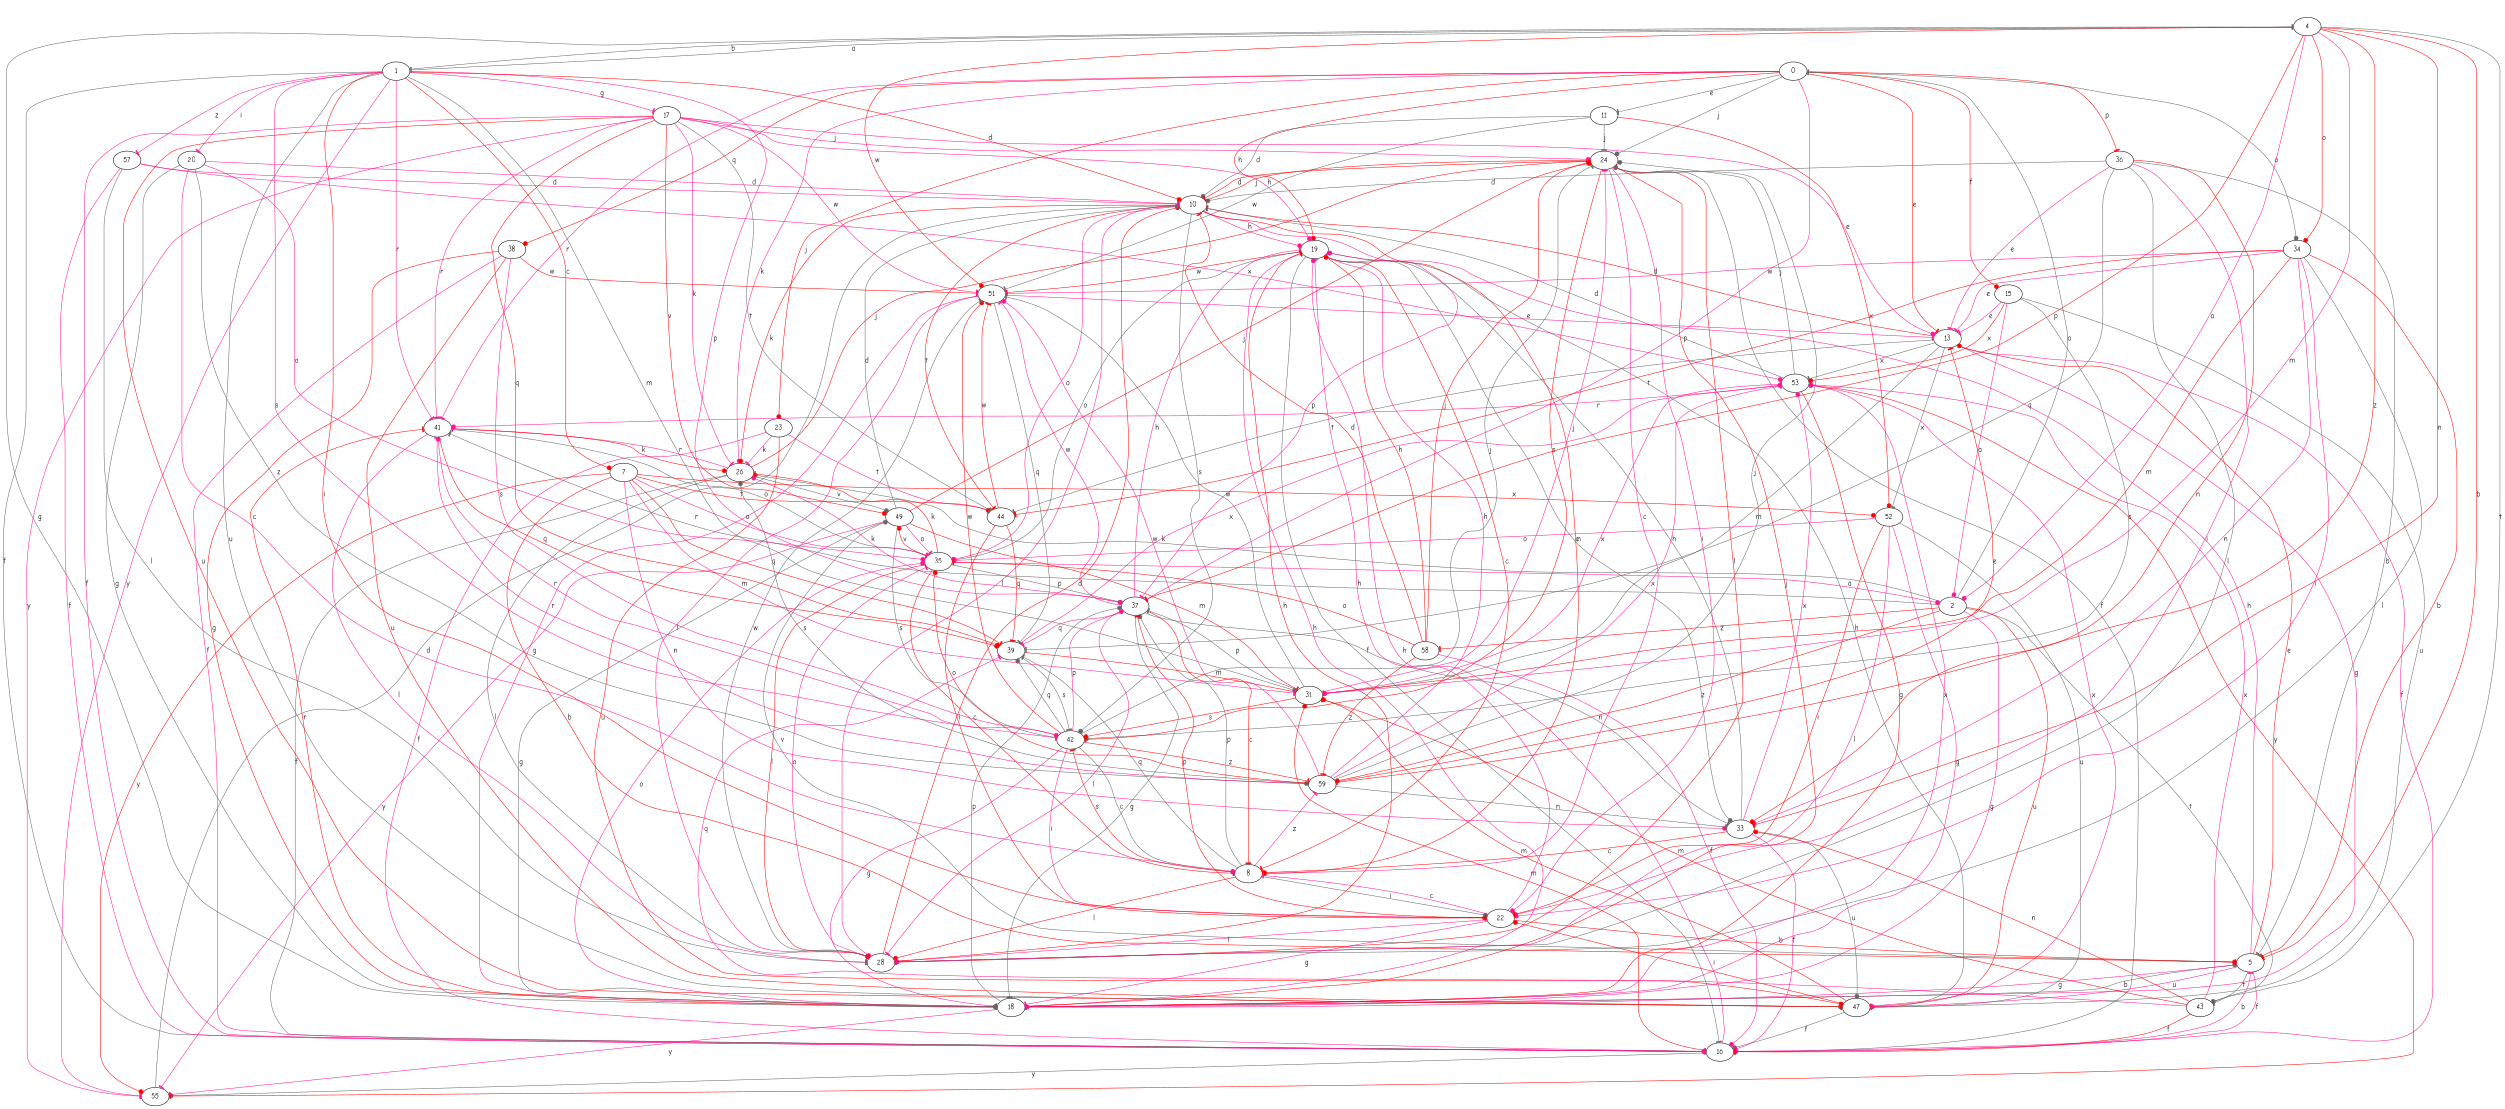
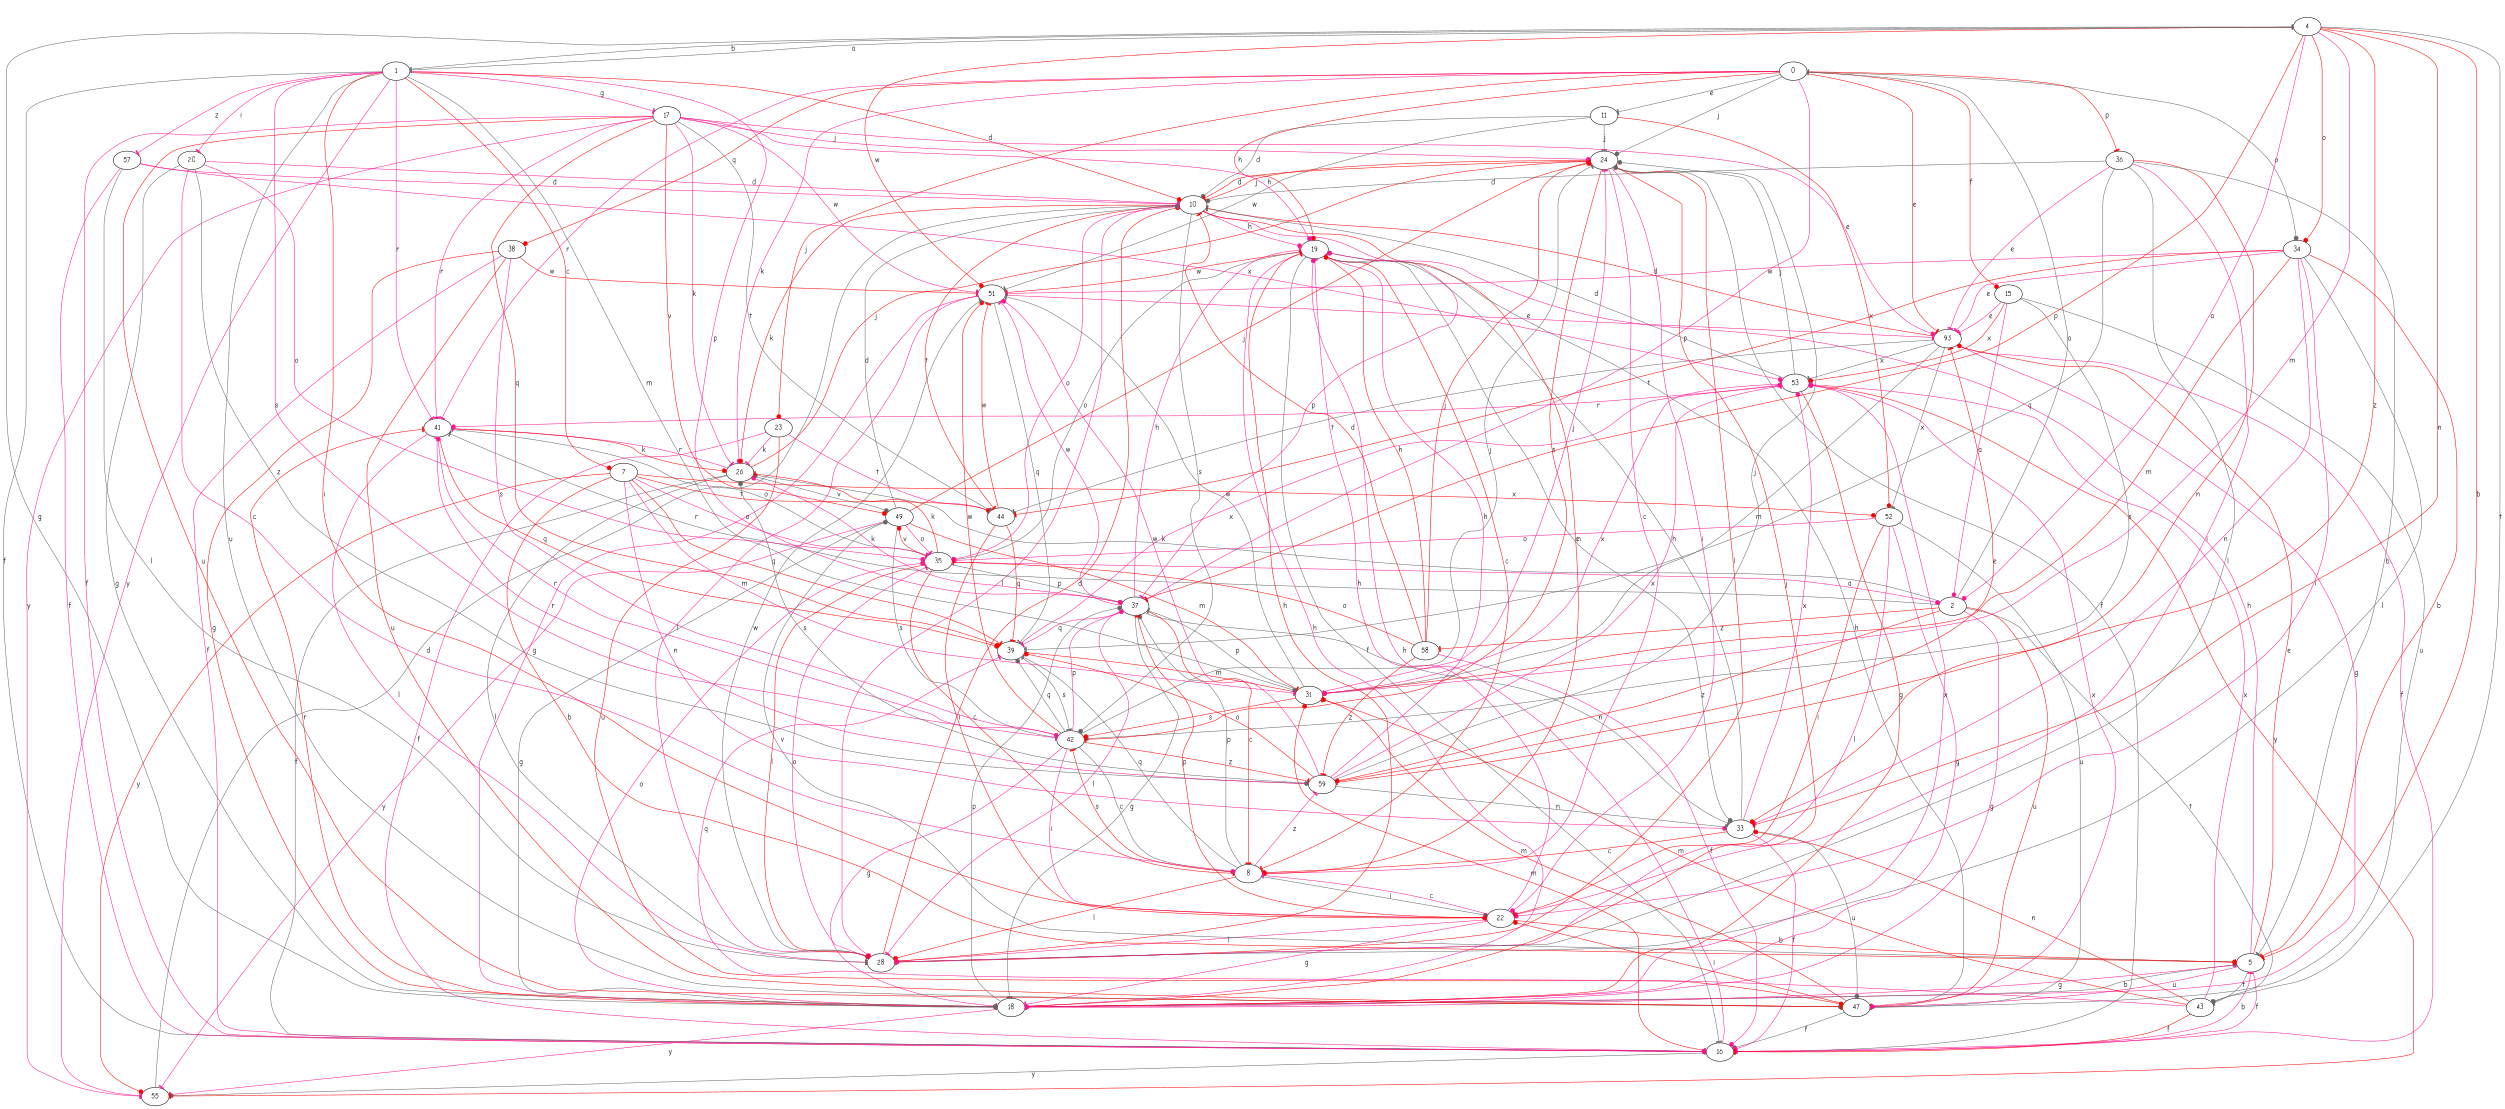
  strict digraph {
    fontname="Comic Neue"
    node [fontname="Comic Neue"]
    edge [arrowhead=tee color=deeppink fontname="Comic Neue"]
    0
    11
-   13
+   13 [label=93]
    15
    19
    23
    24
    26
    34
    36
    37
    38
    41
    10
    51
    52
    16
    31
    18
    44
    53
    42
    47
    2
    33
    35
    8
    22
    28
    49
    5
    39
    1
    4
    7
    17
    20
    55
    57
    43
    59
    58
    0 -> 11 [color=gray40 label=e]
    0 -> 13 [color=red label=e]
    0 -> 15 [arrowhead=dot color=red label=f]
    0 -> 19 [arrowhead=dot color=red label=h]
    0 -> 23 [arrowhead=dot color=red label=j]
    0 -> 24 [arrowhead=dot color=gray40 label=j]
    0 -> 26 [arrowhead=dot label=k]
    0 -> 34 [arrowhead=dot color=gray40 label=o]
    0 -> 36 [color=red label=p]
    0 -> 37 [label=p]
    0 -> 38 [arrowhead=dot color=red label=q]
    0 -> 41 [label=r]
    11 -> 24 [color=gray40 label=j]
    11 -> 10 [arrowhead=dot color=gray40 label=d]
    11 -> 51 [color=gray40 label=w]
    11 -> 52 [arrowhead=dot color=red label=x]
    13 -> 10 [color=red label=d]
    13 -> 52 [color=gray40 label=x]
    13 -> 16 [arrowhead=dot label=f]
    13 -> 31 [arrowhead=dot color=gray40 label=m]
    13 -> 18 [label=g]
    13 -> 44 [color=gray40 label=t]
    13 -> 53 [color=gray40 label=x]
    15 -> 13 [label=e]
    15 -> 53 [arrowhead=dot color=red label=x]
    15 -> 42 [arrowhead=dot color=gray40 label=s]
    15 -> 47 [arrowhead=dot color=gray40 label=u]
    15 -> 2 [arrowhead=dot label=a]
    19 -> 51 [color=red label=w]
    19 -> 16 [color=gray40 label=f]
    19 -> 33 [arrowhead=dot color=gray40 label=n]
    19 -> 35 [color=gray40 label=o]
    19 -> 8 [color=red label=c]
    23 -> 26 [label=k]
    23 -> 16 [label=f]
    23 -> 44 [label=t]
    23 -> 47 [arrowhead=dot color=red label=u]
    24 -> 10 [color=red label=d]
    24 -> 16 [color=gray40 label=f]
    24 -> 42 [color=red label=s]
    24 -> 8 [arrowhead=dot label=c]
    24 -> 22 [arrowhead=dot label=i]
    24 -> 28 [color=red label=l]
    26 -> 24 [arrowhead=dot color=red label=j]
    26 -> 41 [label=r]
    26 -> 16 [arrowhead=dot color=gray40 label=f]
    26 -> 28 [arrowhead=dot color=gray40 label=l]
    26 -> 49 [arrowhead=dot color=gray40 label=v]
    34 -> 13 [label=e]
    34 -> 51 [label=w]
    34 -> 31 [color=red label=m]
    34 -> 44 [color=red label=t]
    34 -> 33 [arrowhead=dot label=n]
    34 -> 22 [arrowhead=dot label=i]
    34 -> 28 [color=gray40 label=l]
    34 -> 5 [color=red label=b]
    36 -> 13 [label=e]
    36 -> 10 [arrowhead=dot color=gray40 label=d]
    36 -> 33 [arrowhead=dot color=red label=n]
    36 -> 22 [arrowhead=dot label=i]
    36 -> 28 [arrowhead=dot color=gray40 label=l]
    36 -> 5 [color=gray40 label=b]
    36 -> 39 [color=gray40 label=q]
    37 -> 19 [label=h]
    37 -> 26 [arrowhead=dot label=k]
    37 -> 51 [label=w]
    37 -> 18 [color=gray40 label=g]
    37 -> 33 [color=gray40 label=n]
    37 -> 8 [color=red label=c]
    37 -> 28 [label=l]
    37 -> 39 [label=q]
    38 -> 51 [color=red label=w]
    38 -> 16 [label=f]
    38 -> 18 [color=red label=g]
    38 -> 42 [arrowhead=dot label=s]
    38 -> 47 [color=red label=u]
    41 -> 26 [arrowhead=dot color=red label=k]
    41 -> 35 [color=gray40 label=o]
    41 -> 28 [label=l]
    41 -> 39 [arrowhead=dot color=red label=q]
    10 -> 19 [arrowhead=dot label=h]
    10 -> 24 [arrowhead=dot color=red label=j]
    10 -> 26 [arrowhead=dot color=red label=k]
    10 -> 37 [label=p]
    10 -> 44 [color=red label=t]
    10 -> 42 [arrowhead=dot color=gray40 label=s]
    10 -> 35 [arrowhead=dot label=o]
    10 -> 8 [arrowhead=dot color=red label=c]
    10 -> 28 [arrowhead=dot label=l]
    51 -> 13 [label=e]
    51 -> 18 [label=g]
    51 -> 28 [arrowhead=dot label=l]
    51 -> 39 [color=gray40 label=q]
    52 -> 18 [label=g]
    52 -> 47 [color=gray40 label=u]
    52 -> 35 [arrowhead=dot label=o]
    52 -> 22 [color=red label=i]
    52 -> 28 [arrowhead=dot label=l]
    16 -> 19 [arrowhead=dot label=h]
    16 -> 31 [arrowhead=dot color=red label=m]
    16 -> 5 [label=b]
    16 -> 55 [arrowhead=dot color=gray40 label=y]
    31 -> 24 [label=j]
    31 -> 37 [color=gray40 label=p]
    31 -> 51 [color=gray40 label=w]
    31 -> 53 [label=x]
    31 -> 42 [arrowhead=dot color=red label=s]
    18 -> 19 [label=h]
    18 -> 24 [color=red label=j]
    18 -> 37 [arrowhead=dot color=gray40 label=p]
    18 -> 41 [color=red label=r]
    18 -> 53 [arrowhead=dot label=x]
    18 -> 35 [arrowhead=dot label=o]
    18 -> 5 [arrowhead=dot color=gray40 label=b]
    18 -> 55 [label=y]
    44 -> 51 [color=red label=w]
    44 -> 22 [arrowhead=dot color=red label=i]
    44 -> 39 [color=red label=q]
    53 -> 24 [arrowhead=dot color=gray40 label=j]
    53 -> 41 [arrowhead=dot label=r]
    53 -> 10 [color=gray40 label=d]
    53 -> 18 [color=red label=g]
    53 -> 55 [color=red label=y]
    42 -> 24 [color=gray40 label=j]
    42 -> 37 [arrowhead=dot label=p]
    42 -> 41 [arrowhead=dot label=r]
    42 -> 51 [arrowhead=dot color=red label=w]
    42 -> 18 [label=g]
    42 -> 8 [arrowhead=dot color=gray40 label=c]
    42 -> 22 [label=i]
    42 -> 39 [arrowhead=dot color=gray40 label=q]
    42 -> 59 [color=red label=z]
    47 -> 19 [arrowhead=dot color=gray40 label=h]
    47 -> 16 [arrowhead=dot color=gray40 label=f]
    47 -> 31 [arrowhead=dot color=red label=m]
    47 -> 53 [arrowhead=dot label=x]
    47 -> 22 [arrowhead=dot color=red label=i]
    2 -> 0 [color=gray40 label=a]
    2 -> 26 [arrowhead=dot color=gray40 label=k]
    2 -> 41 [color=gray40 label=r]
    2 -> 18 [arrowhead=dot label=g]
    2 -> 47 [color=red label=u]
    2 -> 43 [color=gray40 label=t]
    2 -> 59 [arrowhead=dot color=red label=z]
    2 -> 58 [color=red label=z]
    33 -> 19 [color=gray40 label=h]
    33 -> 16 [arrowhead=dot label=f]
    33 -> 53 [arrowhead=dot label=x]
    33 -> 47 [arrowhead=dot color=gray40 label=u]
    33 -> 8 [arrowhead=dot color=red label=c]
    35 -> 26 [color=red label=k]
    35 -> 37 [arrowhead=dot color=gray40 label=p]
    35 -> 2 [arrowhead=dot label=a]
    35 -> 8 [color=red label=c]
    35 -> 28 [arrowhead=dot color=red label=l]
    35 -> 49 [arrowhead=dot color=red label=v]
    8 -> 37 [arrowhead=dot color=gray40 label=p]
    8 -> 42 [color=red label=s]
    8 -> 22 [arrowhead=dot color=gray40 label=i]
    8 -> 28 [arrowhead=dot color=red label=l]
    8 -> 39 [color=gray40 label=q]
    8 -> 59 [label=z]
    22 -> 19 [label=h]
    22 -> 37 [color=red label=p]
    22 -> 18 [label=g]
    22 -> 8 [label=c]
    22 -> 28 [label=l]
    22 -> 5 [arrowhead=dot color=red label=b]
    28 -> 19 [color=red label=h]
    28 -> 10 [arrowhead=dot color=red label=d]
    28 -> 51 [color=gray40 label=w]
    28 -> 35 [label=o]
    49 -> 24 [arrowhead=dot color=red label=j]
    49 -> 10 [arrowhead=dot color=gray40 label=d]
    49 -> 31 [color=red label=m]
    49 -> 18 [color=gray40 label=g]
    49 -> 42 [color=gray40 label=s]
    49 -> 35 [label=o]
    49 -> 55 [label=y]
    5 -> 13 [arrowhead=dot color=red label=e]
    5 -> 19 [arrowhead=dot label=h]
    5 -> 16 [arrowhead=dot label=f]
    5 -> 18 [label=g]
    5 -> 47 [arrowhead=dot label=u]
    5 -> 49 [arrowhead=dot color=gray40 label=v]
    5 -> 43 [color=gray40 label=t]
    39 -> 31 [color=red label=m]
    39 -> 53 [arrowhead=dot label=x]
    39 -> 42 [color=gray40 label=s]
    1 -> 37 [arrowhead=dot label=p]
    1 -> 41 [label=r]
    1 -> 10 [arrowhead=dot color=red label=d]
    1 -> 16 [color=gray40 label=f]
    1 -> 31 [arrowhead=dot color=gray40 label=m]
    1 -> 42 [label=s]
    1 -> 47 [arrowhead=dot color=gray40 label=u]
    1 -> 22 [color=red label=i]
    1 -> 4 [color=gray40 label=b]
    1 -> 7 [arrowhead=dot color=red label=c]
    1 -> 17 [label=g]
    1 -> 20 [label=i]
    1 -> 55 [label=y]
    1 -> 57 [label=z]
    4 -> 34 [arrowhead=dot color=red label=o]
    4 -> 37 [color=red label=p]
    4 -> 51 [arrowhead=dot color=red label=w]
    4 -> 31 [arrowhead=dot label=m]
    4 -> 18 [arrowhead=dot color=gray40 label=g]
    4 -> 2 [arrowhead=dot label=a]
    4 -> 33 [color=red label=n]
    4 -> 5 [color=red label=b]
    4 -> 1 [color=gray40 label=a]
    4 -> 43 [arrowhead=dot color=gray40 label=t]
    4 -> 59 [color=red label=z]
    7 -> 52 [arrowhead=dot color=red label=x]
    7 -> 31 [label=m]
    7 -> 44 [arrowhead=dot color=red label=t]
    7 -> 33 [arrowhead=dot label=n]
    7 -> 35 [label=o]
    7 -> 5 [color=red label=b]
    7 -> 39 [color=red label=q]
    7 -> 55 [arrowhead=dot color=red label=y]
    17 -> 13 [arrowhead=dot label=e]
    17 -> 19 [arrowhead=dot label=h]
    17 -> 24 [arrowhead=dot label=j]
    17 -> 26 [label=k]
    17 -> 41 [label=r]
    17 -> 51 [label=w]
    17 -> 16 [label=f]
    17 -> 44 [color=gray40 label=t]
    17 -> 47 [color=red label=u]
    17 -> 49 [arrowhead=dot color=red label=v]
    17 -> 39 [arrowhead=dot color=red label=q]
    17 -> 55 [label=y]
    20 -> 10 [label=d]
    20 -> 18 [arrowhead=dot color=gray40 label=g]
    20 -> 35 [arrowhead=dot label=o]
    20 -> 8 [arrowhead=dot label=c]
    20 -> 59 [arrowhead=dot color=gray40 label=z]
    55 -> 10 [color=gray40 label=d]
    57 -> 10 [label=d]
    57 -> 16 [arrowhead=dot label=f]
    57 -> 53 [arrowhead=dot label=x]
    57 -> 28 [color=gray40 label=l]
    43 -> 16 [color=red label=f]
    43 -> 31 [color=red label=m]
    43 -> 53 [label=x]
    43 -> 33 [arrowhead=dot color=red label=n]
    43 -> 39 [label=q]
    59 -> 13 [color=red label=e]
    59 -> 19 [label=h]
    59 -> 24 [arrowhead=dot color=gray40 label=j]
    59 -> 26 [arrowhead=dot color=gray40 label=s]
    59 -> 41 [label=r]
    59 -> 51 [arrowhead=dot label=w]
    59 -> 53 [label=x]
    59 -> 33 [color=gray40 label=n]
-   59 -> 35 [arrowhead=dot color=red label=o]
+   59 -> 39 [arrowhead=dot color=red label=o]
    58 -> 19 [arrowhead=dot color=red label=h]
    58 -> 24 [color=red label=j]
    58 -> 10 [color=red label=d]
    58 -> 16 [arrowhead=dot label=f]
    58 -> 35 [color=red label=o]
    58 -> 59 [color=red label=z]
  }
